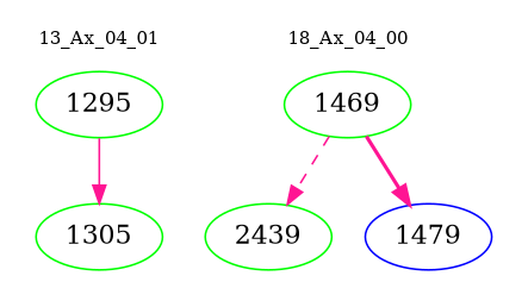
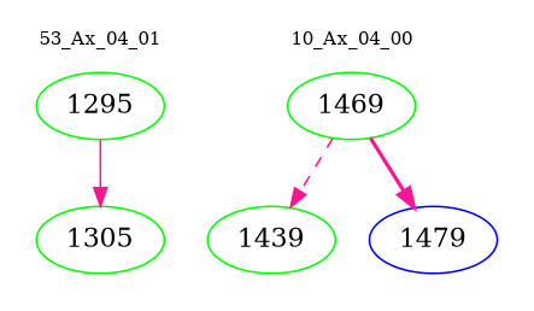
  digraph {
    node [color=green]
    edge [color=deeppink]
    n1 [label=1295]
    n2 [label=1305]
    n3 [label=1469]
-   n4 [label=2439]
+   n4 [label=1439]
    n5 [color=blue label=1479]
    subgraph cluster_1 {
      color=white
      fontsize=10
-     label="13_Ax_04_01"
+     label="53_Ax_04_01"
      n1
      n2
    }
    subgraph cluster_2 {
      color=white
      fontsize=10
-     label="18_Ax_04_00"
+     label="10_Ax_04_00"
      n3
      n4
      n5
    }
    n1 -> n2 [style=solid]
    n3 -> n4 [style=dashed]
    n3 -> n5 [style=bold]
  }
